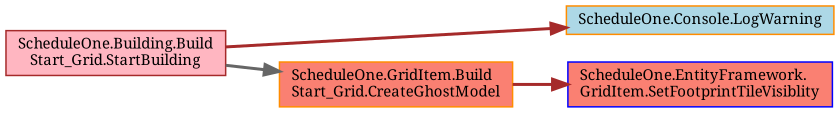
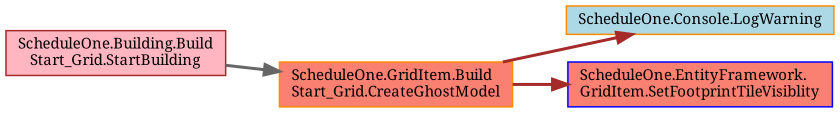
  digraph {
    fontname="Noto Serif"
    rankdir=LR
    node [color=darkorange fillcolor=salmon fontname="Noto Serif" fontsize=10 shape=box style=filled]
    edge [color=brown fontname="Noto Serif" fontsize=10 labelfontname=Helvetica labelfontsize=10 style=bold]
    n1 [color=brown fillcolor=lightpink fontcolor=black height=0.2 label="ScheduleOne.Building.Build\lStart_Grid.StartBuilding" width=0.4]
    n2 [height=0.2 label="ScheduleOne.GridItem.Build\lStart_Grid.CreateGhostModel" width=0.4]
    n3 [fillcolor=lightblue height=0.2 label="ScheduleOne.Console.LogWarning" width=0.4]
    n4 [color=blue height=0.2 label="ScheduleOne.EntityFramework.\lGridItem.SetFootprintTileVisiblity" width=0.4]
    n1 -> n2 [color=gray40]
-   n1 -> n3
+   n2 -> n3
    n2 -> n4
  }
